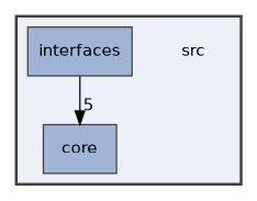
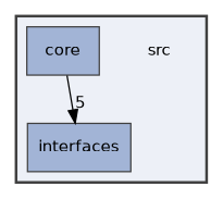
  digraph {
    compound=true
    node [fontname=Helvetica fontsize=12 shape=box color=grey25 fillcolor="#a2b4d6" style="filled,"]
    n1 [label=src shape=plaintext color="" fillcolor="" style=""]
    n2 [label=core]
    n3 [label=interfaces]
    subgraph cluster_1 {
      bgcolor="#edf0f7"
      fontname=Helvetica
      fontsize=12
      pencolor=grey25
      style="filled,bold,"
      n1
      n2
      n3
    }
-   n3 -> n2 [fontname=Helvetica fontsize=12 headlabel=5 labeldistance=1.5 labelfontname=Helvetica labelfontsize=12]
+   n2 -> n3 [fontname=Helvetica fontsize=12 headlabel=5 labeldistance=1.5 labelfontname=Helvetica labelfontsize=12]
  }
